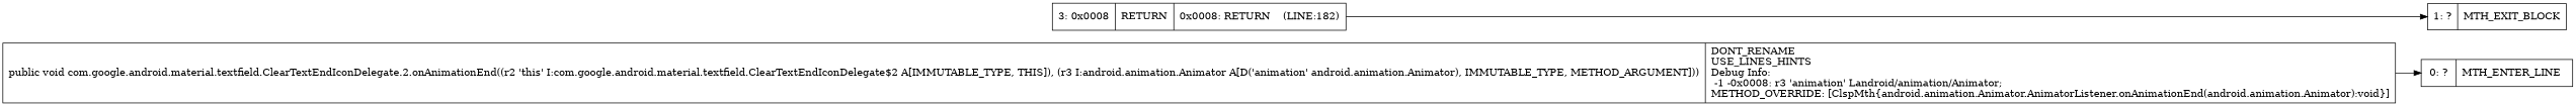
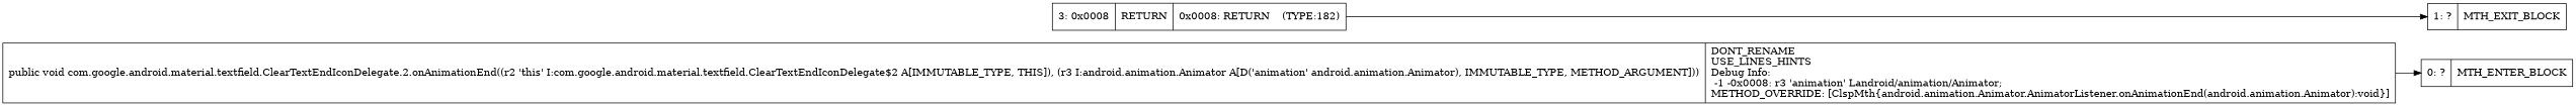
  digraph {
    rankdir=LR
    node [shape=record]
-   n1 [label="{0\:\ ?|MTH_ENTER_LINE\l}"]
-   n2 [label="{3\:\ 0x0008|RETURN\l|0x0008: RETURN    (LINE:182)\l}"]
+   n1 [label="{0\:\ ?|MTH_ENTER_BLOCK\l}"]
+   n2 [label="{3\:\ 0x0008|RETURN\l|0x0008: RETURN    (TYPE:182)\l}"]
    n3 [label="{1\:\ ?|MTH_EXIT_BLOCK\l}"]
    n4 [label="{public void com.google.android.material.textfield.ClearTextEndIconDelegate.2.onAnimationEnd((r2 'this' I:com.google.android.material.textfield.ClearTextEndIconDelegate$2 A[IMMUTABLE_TYPE, THIS]), (r3 I:android.animation.Animator A[D('animation' android.animation.Animator), IMMUTABLE_TYPE, METHOD_ARGUMENT]))  | DONT_RENAME\lUSE_LINES_HINTS\lDebug Info:\l  \-1 \-0x0008: r3 'animation' Landroid\/animation\/Animator;\lMETHOD_OVERRIDE: [ClspMth\{android.animation.Animator.AnimatorListener.onAnimationEnd(android.animation.Animator):void\}]\l}"]
    n2 -> n3
    n4 -> n1
  }
